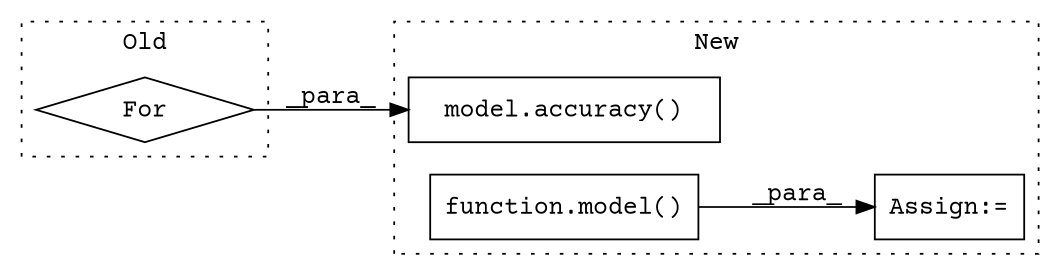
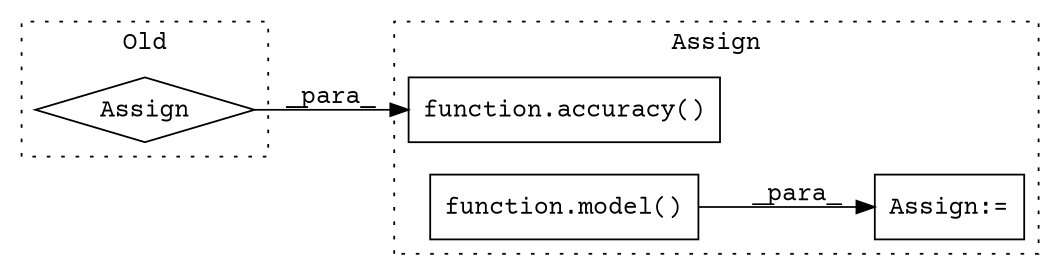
  digraph {
    fontname="Courier Prime"
    rankdir=LR
    node [a=75 fontname="Courier Prime" shape=box]
    edge [fontname="Courier Prime"]
-   n1 [l="9,1" label="model.accuracy()" s="8903,8926"]
+   n1 [l="9,1" label="function.accuracy()" s="8903,8926"]
    n2 [a=68 l=3 label="Assign:=" s=8766]
    n3 [l="6,1" label="function.model()" s="8769,8779"]
-   n4 [a=107 l="4,18" label=For s="9371,9416" shape=diamond]
+   n4 [a=107 l="4,18" label=Assign s="9371,9416" shape=diamond]
    subgraph cluster_1 {
-     label=New
+     label=Assign
      style=dotted
      n1
      n2
      n3
    }
    subgraph cluster_2 {
      label=Old
      style=dotted
      n4
    }
    n3 -> n2 [label=_para_]
    n4 -> n1 [label=_para_]
  }
